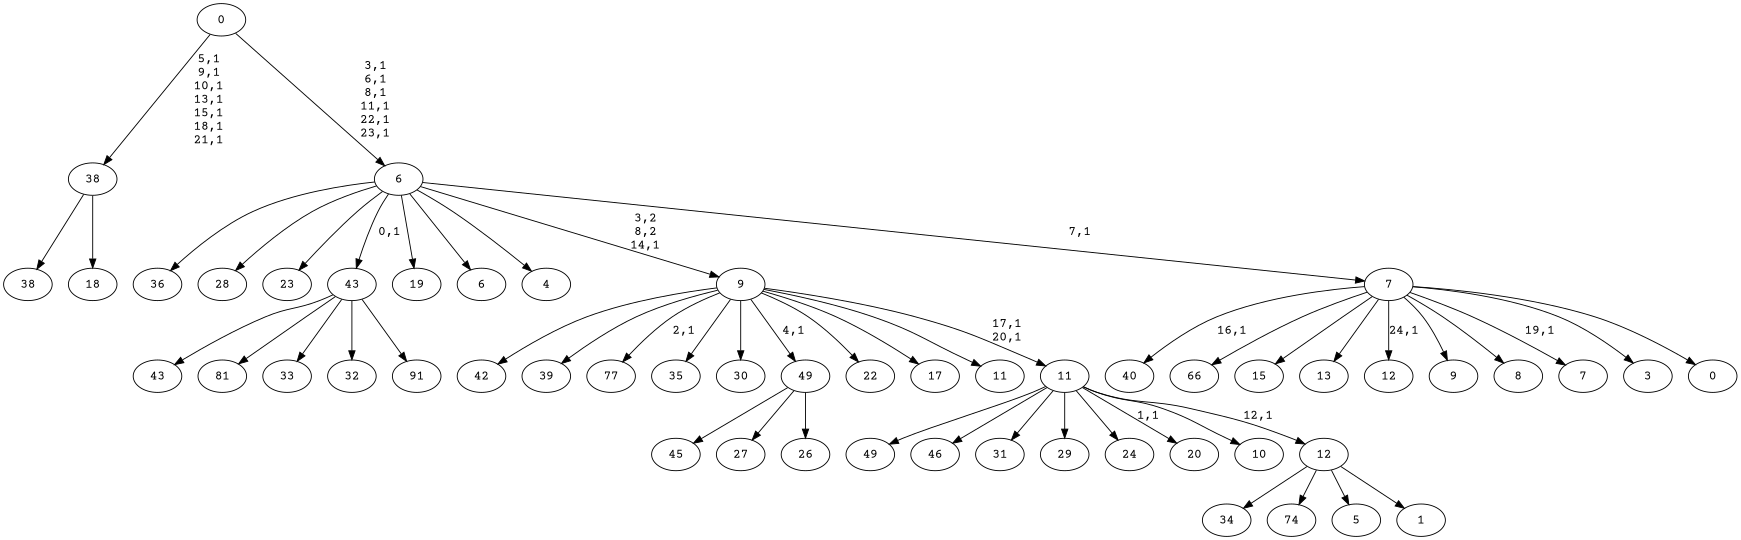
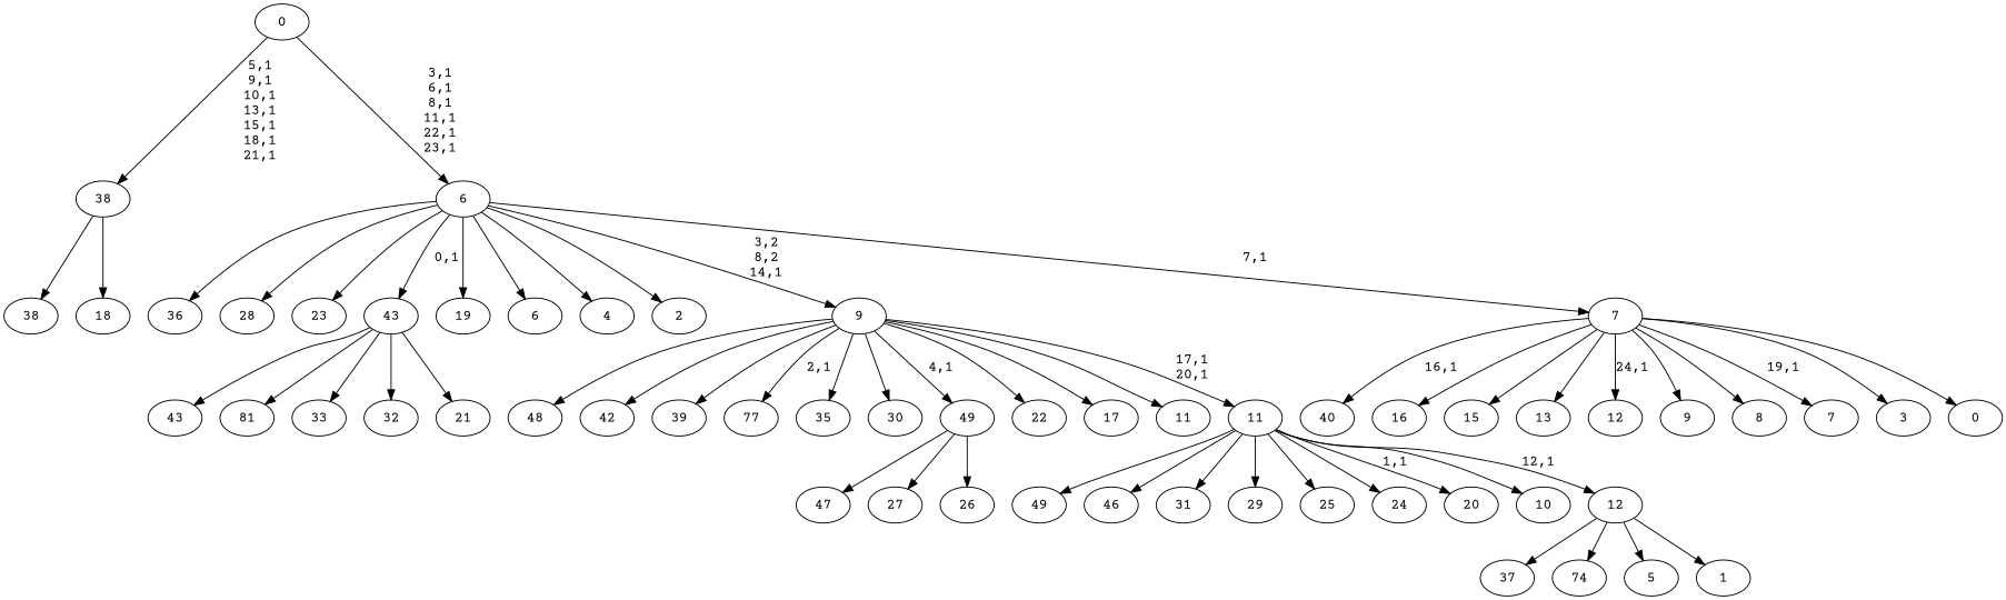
  digraph {
    fontname="Courier Prime"
    node [fontname="Courier Prime"]
    edge [fontname="Courier Prime"]
    n1 [label=49]
+   n2 [label=48]
    n3 [label=46]
-   n4 [label=45]
+   n4 [label=47]
    n5 [label=43]
    n6 [label=42]
    n7 [label=81]
    n8 [label=40]
    n9 [label=39]
    n10 [label=38]
    n11 [label=77]
    n12 [label=36]
    n13 [label=35]
-   n14 [label=34]
+   n14 [label=37]
    n15 [label=33]
    n16 [label=32]
    n17 [label=31]
    n18 [label=30]
    n19 [label=29]
    n20 [label=28]
    n21 [label=27]
    n22 [label=26]
    49
+   n24 [label=25]
    n25 [label=24]
    n26 [label=23]
    n27 [label=22]
-   n28 [label=91]
+   n28 [label=21]
    43
    n30 [label=20]
    n31 [label=19]
    n32 [label=18]
    38
    n34 [label=17]
-   n35 [label=66]
+   n35 [label=16]
    n36 [label=15]
    n37 [label=74]
    n38 [label=13]
    n39 [label=12]
    n40 [label=11]
    n41 [label=10]
    n42 [label=9]
    n43 [label=8]
    n44 [label=7]
    n45 [label=6]
    n46 [label=5]
    n47 [label=4]
    n48 [label=3]
+   n49 [label=2]
    n50 [label=1]
    12
    11
    9
    n54 [label=0]
    7
    6
    0
    49 -> n4
    49 -> n21
    49 -> n22
    43 -> n5
    43 -> n7
    43 -> n15
    43 -> n16
    43 -> n28
    38 -> n10
    38 -> n32
    12 -> n14
    12 -> n37
    12 -> n46
    12 -> n50
    11 -> n1
    11 -> n3
    11 -> n17
    11 -> n19
+   11 -> n24
    11 -> n25
    11 -> n30 [label="1,1"]
    11 -> n41
    11 -> 12 [label="12,1"]
+   9 -> n2
    9 -> n6
    9 -> n9
    9 -> n11 [label="2,1"]
    9 -> n13
    9 -> n18
    9 -> 49 [label="4,1"]
    9 -> n27
    9 -> n34
    9 -> n40
    9 -> 11 [label="17,1\n20,1"]
    7 -> n8 [label="16,1"]
    7 -> n35
    7 -> n36
    7 -> n38
    7 -> n39 [label="24,1"]
    7 -> n42
    7 -> n43
    7 -> n44 [label="19,1"]
    7 -> n48
    7 -> n54
    6 -> n12
    6 -> n20
    6 -> n26
    6 -> 43 [label="0,1"]
    6 -> n31
    6 -> n45
    6 -> n47
+   6 -> n49
    6 -> 9 [label="3,2\n8,2\n14,1"]
    6 -> 7 [label="7,1"]
    0 -> 38 [label="5,1\n9,1\n10,1\n13,1\n15,1\n18,1\n21,1"]
    0 -> 6 [label="3,1\n6,1\n8,1\n11,1\n22,1\n23,1"]
  }
